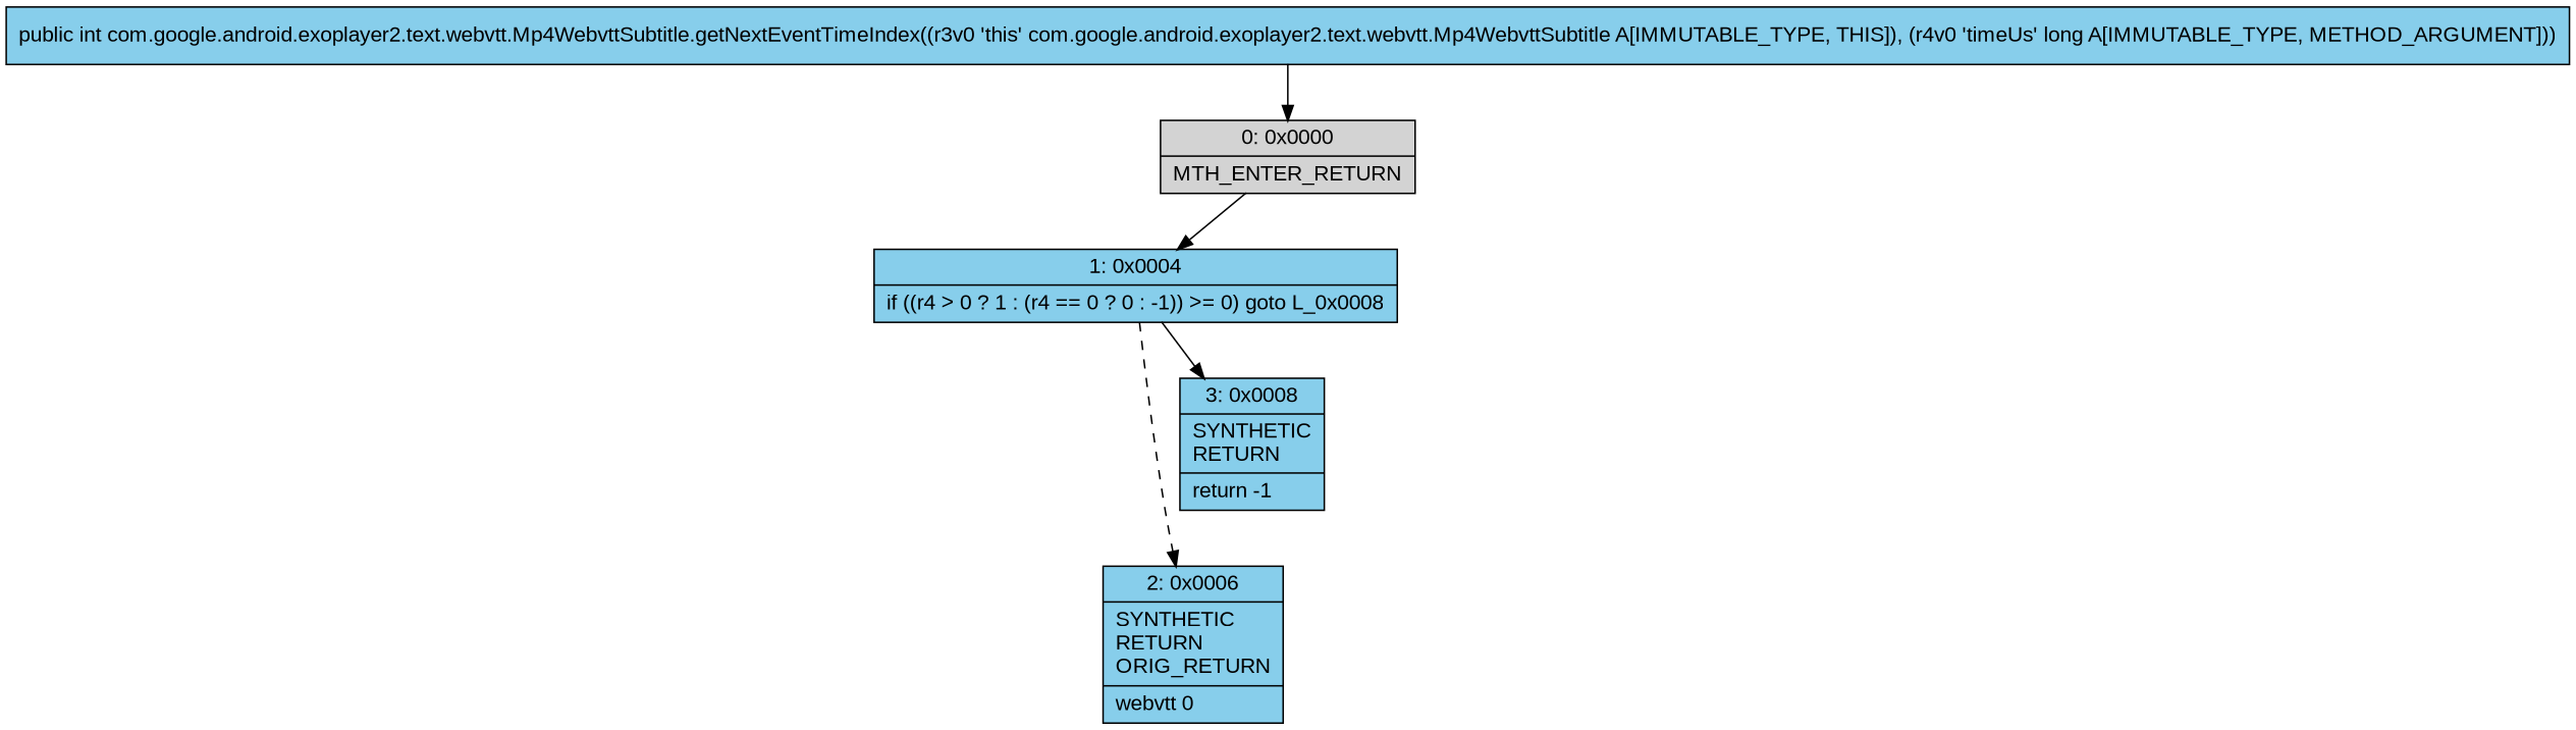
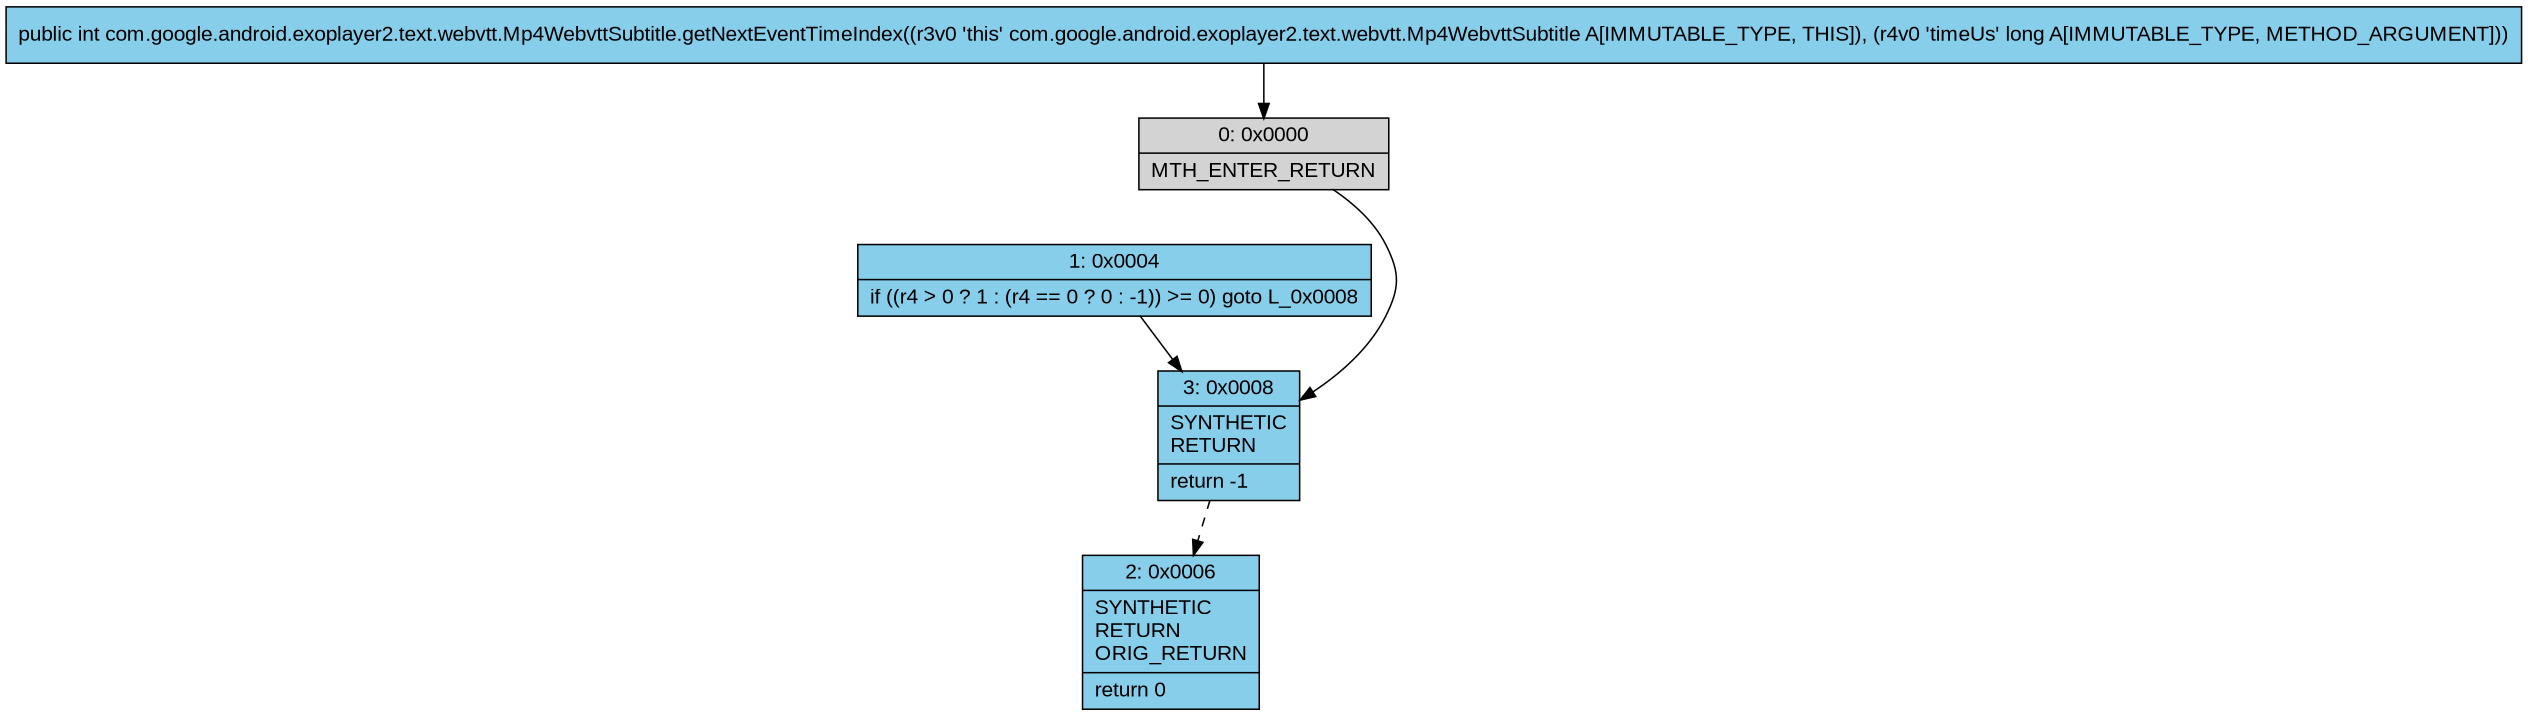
  digraph {
    fontname="Liberation Sans"
    node [fillcolor=skyblue fontname="Liberation Sans" shape=record style=filled]
    edge [fontname="Liberation Sans"]
    n1 [fillcolor=lightgrey label="{0\:\ 0x0000|MTH_ENTER_RETURN\l}"]
    n2 [label="{1\:\ 0x0004|if ((r4 \> 0 ? 1 : (r4 == 0 ? 0 : \-1)) \>= 0) goto L_0x0008\l}"]
-   n3 [label="{2\:\ 0x0006|SYNTHETIC\lRETURN\lORIG_RETURN\l|webvtt 0\l}"]
+   n3 [label="{2\:\ 0x0006|SYNTHETIC\lRETURN\lORIG_RETURN\l|return 0\l}"]
    n4 [label="{3\:\ 0x0008|SYNTHETIC\lRETURN\l|return \-1\l}"]
    n5 [label="{public int com.google.android.exoplayer2.text.webvtt.Mp4WebvttSubtitle.getNextEventTimeIndex((r3v0 'this' com.google.android.exoplayer2.text.webvtt.Mp4WebvttSubtitle A[IMMUTABLE_TYPE, THIS]), (r4v0 'timeUs' long A[IMMUTABLE_TYPE, METHOD_ARGUMENT])) }"]
-   n1 -> n2
-   n2 -> n3 [style=dashed]
+   n1 -> n4
+   n4 -> n3 [style=dashed]
    n2 -> n4
    n5 -> n1
  }
